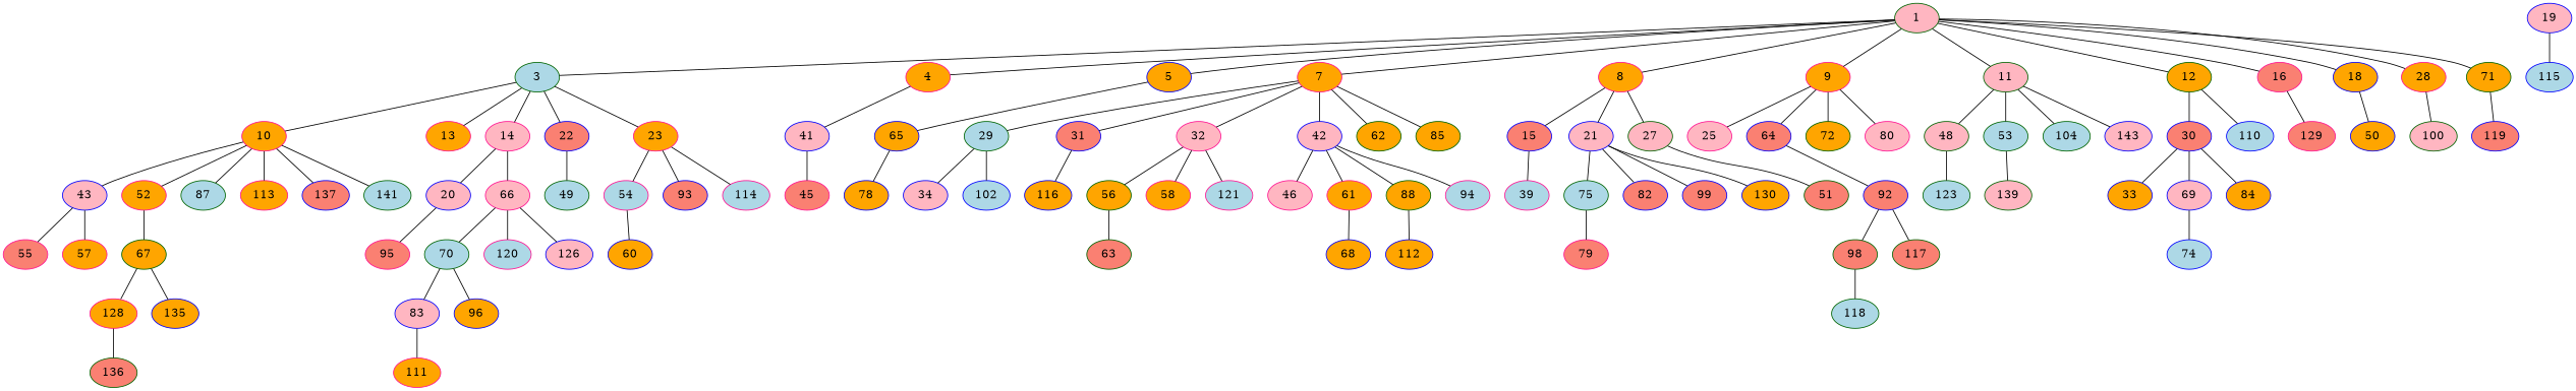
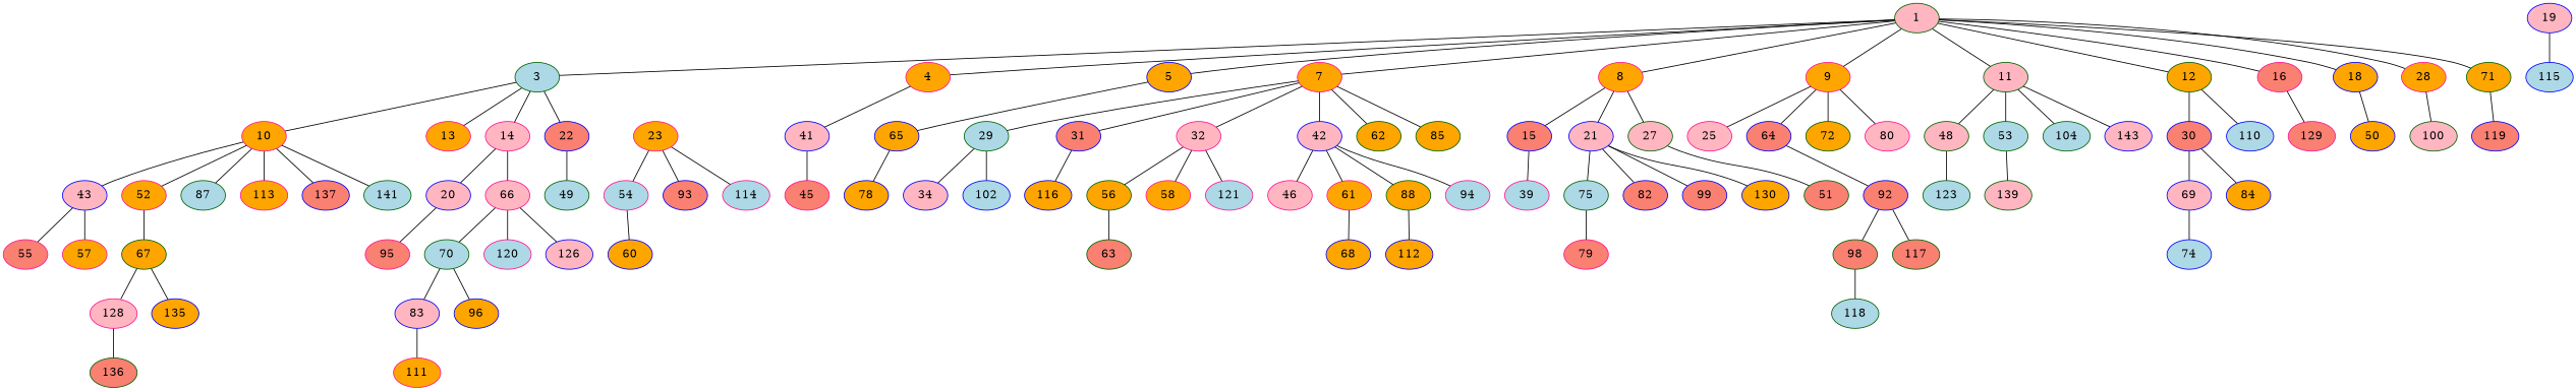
  graph {
    node [color=blue fillcolor=orange style=filled]
    1 [color=darkgreen fillcolor=lightpink super="+2"]
    3 [color=darkgreen fillcolor=lightblue super="+6"]
    4 [color=deeppink]
    5 [super="+36"]
    7 [color=deeppink super="+26"]
    8 [color=deeppink super="+77"]
    9 [color=deeppink super="+123"]
    11 [color=darkgreen fillcolor=lightpink super="+59"]
    12 [color=darkgreen super="+125"]
    16 [color=deeppink fillcolor=salmon super="+107"]
    18 [super="+47"]
    28 [color=deeppink]
    71 [color=darkgreen]
    10 [color=deeppink super="+40"]
    13 [color=deeppink super="+81"]
    14 [color=deeppink fillcolor=lightpink super="+17"]
    22 [fillcolor=salmon super="+24"]
    23 [color=deeppink super="+35"]
    41 [fillcolor=lightpink super="+44"]
    65 [super="+73"]
    29 [color=darkgreen fillcolor=lightblue]
    31 [fillcolor=salmon]
    32 [color=deeppink fillcolor=lightpink super="+37"]
    42 [fillcolor=lightpink super="+138"]
    62 [color=darkgreen]
    85 [color=darkgreen]
    15 [fillcolor=salmon]
    21 [fillcolor=lightpink super="+103"]
    27 [color=darkgreen fillcolor=lightpink]
    25 [color=deeppink fillcolor=lightpink super="+105"]
    64 [fillcolor=salmon super="+91"]
    72 [color=darkgreen]
    80 [color=deeppink fillcolor=lightpink super="+108"]
    48 [color=darkgreen fillcolor=lightpink]
    53 [color=darkgreen fillcolor=lightblue]
    n36 [color=darkgreen fillcolor=lightblue label=104]
    143 [fillcolor=lightpink]
    30 [fillcolor=salmon super="+86"]
    110 [fillcolor=lightblue]
    129 [color=deeppink fillcolor=salmon]
    50
    19 [fillcolor=lightpink]
    115 [fillcolor=lightblue]
    100 [color=darkgreen fillcolor=lightpink super="+124"]
    119 [fillcolor=salmon]
    43 [fillcolor=lightpink]
    52 [color=deeppink]
    87 [color=darkgreen fillcolor=lightblue]
    113 [color=deeppink super="+132"]
    137 [fillcolor=salmon]
    141 [color=darkgreen fillcolor=lightblue]
    20 [fillcolor=lightpink super="+38"]
    66 [color=deeppink fillcolor=lightpink super="+127"]
    49 [color=darkgreen fillcolor=lightblue]
    54 [color=deeppink fillcolor=lightblue super="+89"]
    93 [fillcolor=salmon super="+131"]
    114 [color=deeppink fillcolor=lightblue]
    45 [color=deeppink fillcolor=salmon]
    78
    34 [fillcolor=lightpink super="+97"]
    102 [fillcolor=lightblue super="+104"]
    116
    56 [color=darkgreen]
    58 [color=deeppink super="+142"]
    121 [color=deeppink fillcolor=lightblue]
    46 [color=deeppink fillcolor=lightpink super="+90"]
    61 [color=deeppink]
    88 [color=darkgreen]
    94 [color=deeppink fillcolor=lightblue]
    39 [color=deeppink fillcolor=lightblue]
    75 [color=darkgreen fillcolor=lightblue]
    82 [fillcolor=salmon super="+109"]
    99 [fillcolor=salmon]
    130
    51 [color=darkgreen fillcolor=salmon]
    92 [fillcolor=salmon super="+122"]
    55 [color=deeppink fillcolor=salmon super="+76"]
    57 [color=deeppink]
    67 [color=darkgreen]
    n80 [color=darkgreen fillcolor=lightblue label=123]
    139 [color=darkgreen fillcolor=lightpink]
-   33
    69 [fillcolor=lightpink]
    84
    95 [color=deeppink fillcolor=salmon]
    70 [color=darkgreen fillcolor=lightblue]
    120 [color=deeppink fillcolor=lightblue]
    126 [fillcolor=lightpink]
    79 [color=deeppink fillcolor=salmon super="+101"]
    60
    74 [fillcolor=lightblue]
    63 [color=darkgreen fillcolor=salmon]
    68
    112
-   128 [color=deeppink]
+   128 [color=deeppink fillcolor=lightpink]
    135 [super="+140"]
    98 [color=darkgreen fillcolor=salmon]
    117 [color=darkgreen fillcolor=salmon super="+134"]
    83 [fillcolor=lightpink]
    96
    136 [color=darkgreen fillcolor=salmon]
    111 [color=deeppink]
    118 [color=darkgreen fillcolor=lightblue]
    1 -- 3
    1 -- 4
    1 -- 5
    1 -- 7
    1 -- 8
    1 -- 9
    1 -- 11
    1 -- 12
    1 -- 16
    1 -- 18
    1 -- 28
    1 -- 71
    3 -- 10
    3 -- 13
    3 -- 14
    3 -- 22
-   3 -- 23
    4 -- 41
    5 -- 65
    7 -- 29
    7 -- 31
    7 -- 32
    7 -- 42
    7 -- 62
    7 -- 85
    8 -- 15
    8 -- 21
    8 -- 27
    9 -- 25
    9 -- 64
    9 -- 72
    9 -- 80
    11 -- 48
    11 -- 53
    11 -- n36
    11 -- 143
    12 -- 30
    12 -- 110
    16 -- 129
    18 -- 50
    28 -- 100
    71 -- 119
    10 -- 43
    10 -- 52
    10 -- 87
    10 -- 113
    10 -- 137
    10 -- 141
    14 -- 20
    14 -- 66
    22 -- 49
    23 -- 54
    23 -- 93
    23 -- 114
    41 -- 45
    65 -- 78
    29 -- 34
    29 -- 102
    31 -- 116
    32 -- 56
    32 -- 58
    32 -- 121
    42 -- 46
    42 -- 61
    42 -- 88
    42 -- 94
    15 -- 39
    21 -- 75
    21 -- 82
    21 -- 99
    21 -- 130
    27 -- 51
    64 -- 92
    48 -- n80
    53 -- 139
-   30 -- 33
    30 -- 69
    30 -- 84
    19 -- 115
    43 -- 55
    43 -- 57
    52 -- 67
    20 -- 95
    66 -- 70
    66 -- 120
    66 -- 126
    54 -- 60
    56 -- 63
    61 -- 68
    88 -- 112
    75 -- 79
    92 -- 98
    92 -- 117
    67 -- 128
    67 -- 135
    69 -- 74
    70 -- 83
    70 -- 96
    128 -- 136
    98 -- 118
    83 -- 111
  }
